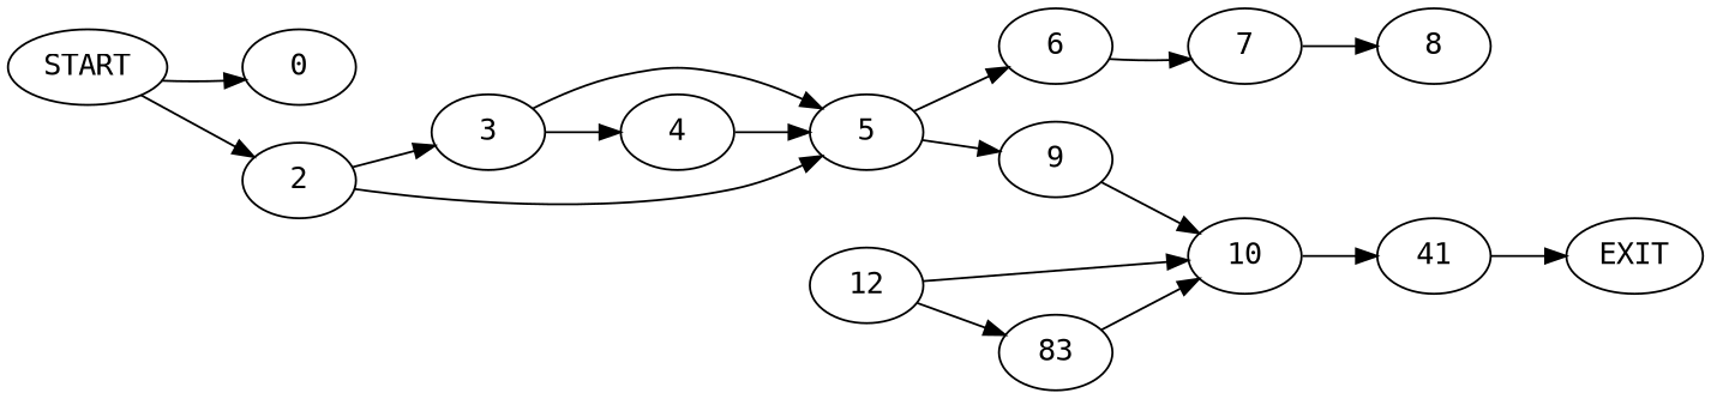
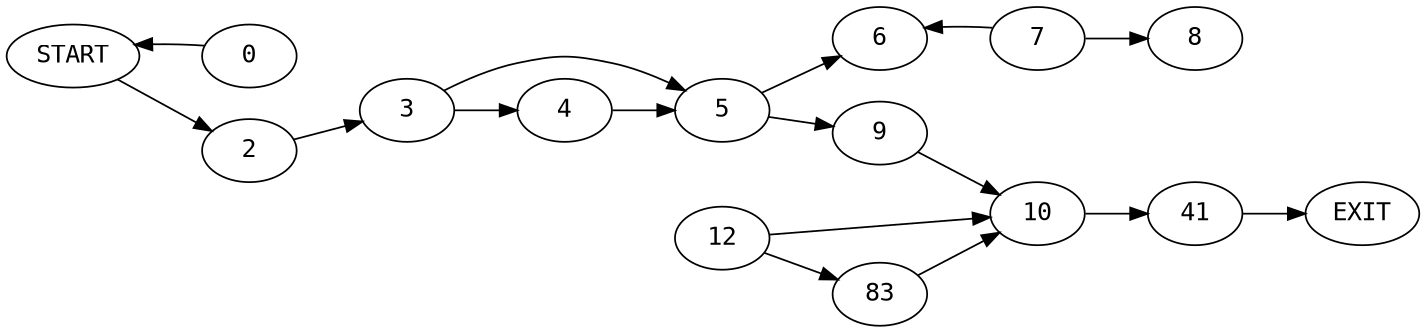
  digraph {
    fontname="DejaVu Sans Mono"
    rankdir=LR
    node [fontname="DejaVu Sans Mono"]
    edge [fontname="DejaVu Sans Mono"]
    n1 [label=START]
    n2 [label=0]
    2
    3
    5
    4
    6
    9
    7
    8
    10
    n12 [label=41]
    n13 [label=EXIT]
    12
    n15 [label=83]
-   n1 -> n2
+   n2 -> n1
    n1 -> 2
    2 -> 3
-   2 -> 5
    3 -> 5
    3 -> 4
    5 -> 6
    5 -> 9
    4 -> 5
-   6 -> 7
+   7 -> 6
    9 -> 10
    7 -> 8
    10 -> n12
    n12 -> n13
    12 -> 10
    12 -> n15
    n15 -> 10
  }
